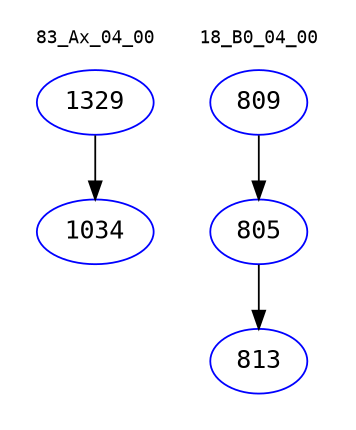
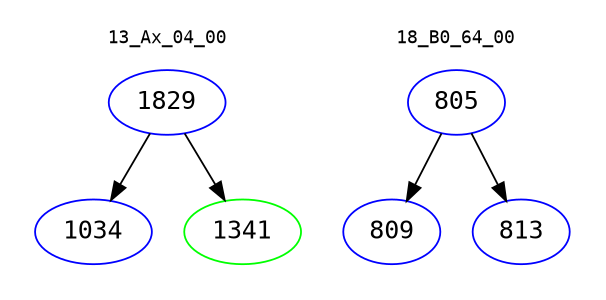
  digraph {
    fontname="DejaVu Sans Mono"
    node [color=blue fontname="DejaVu Sans Mono"]
    edge [color=black fontname="DejaVu Sans Mono"]
-   n1 [label=1329]
+   n1 [label=1829]
    n2 [label=1034]
+   n3 [color=green label=1341]
    n4 [label=805]
    n5 [label=809]
    n6 [label=813]
    subgraph cluster_1 {
      color=white
      fontsize=10
-     label="83_Ax_04_00"
+     label="13_Ax_04_00"
      n1
      n2
+     n3
    }
    subgraph cluster_2 {
      color=white
      fontsize=10
-     label="18_B0_04_00"
+     label="18_B0_64_00"
      n4
      n5
      n6
    }
    n1 -> n2
-   n5 -> n4
+   n1 -> n3
+   n4 -> n5
    n4 -> n6
  }
